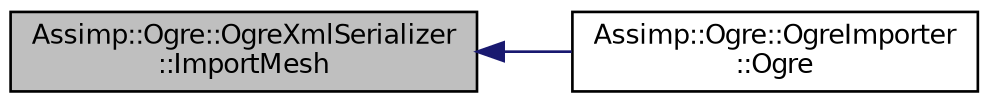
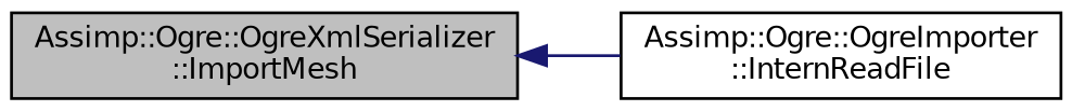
  digraph {
    rankdir=LR
    node [color=black fontname=Helvetica fontsize=10 shape=record style=filled]
    n1 [fillcolor=grey75 fontcolor=black height=0.2 label="Assimp::Ogre::OgreXmlSerializer\l::ImportMesh" width=0.4]
-   n2 [fillcolor=white height=0.2 label="Assimp::Ogre::OgreImporter\l::Ogre" width=0.4]
+   n2 [fillcolor=white height=0.2 label="Assimp::Ogre::OgreImporter\l::InternReadFile" width=0.4]
    n1 -> n2 [color=midnightblue dir=back fontname=Helvetica fontsize=10 labelfontname=Helvetica labelfontsize=10 style=solid]
  }
